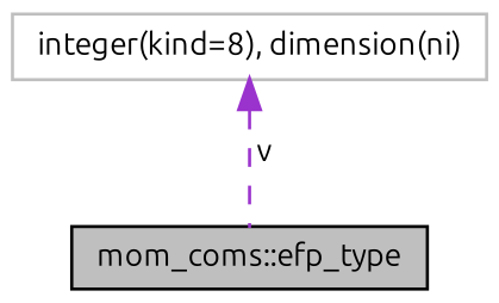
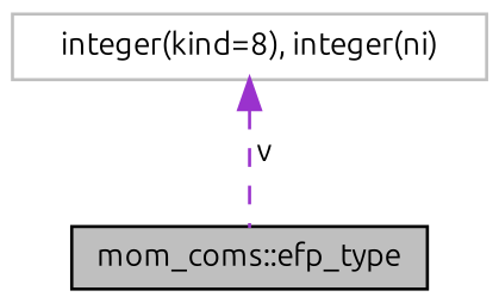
  digraph {
    fontname=Ubuntu
    node [fontname=Ubuntu fontsize=10 shape=record style=filled]
    n1 [color=black fillcolor=grey75 fontcolor=black height=0.2 label="mom_coms::efp_type" width=0.4]
-   n2 [color=grey75 fillcolor=white height=0.2 label="integer(kind=8), dimension(ni)" width=0.4]
+   n2 [color=grey75 fillcolor=white height=0.2 label="integer(kind=8), integer(ni)" width=0.4]
    n2 -> n1 [color=darkorchid3 dir=back fontname=Ubuntu fontsize=10 label=" v" labelfontname=Helvetica labelfontsize=10 style=dashed]
  }
